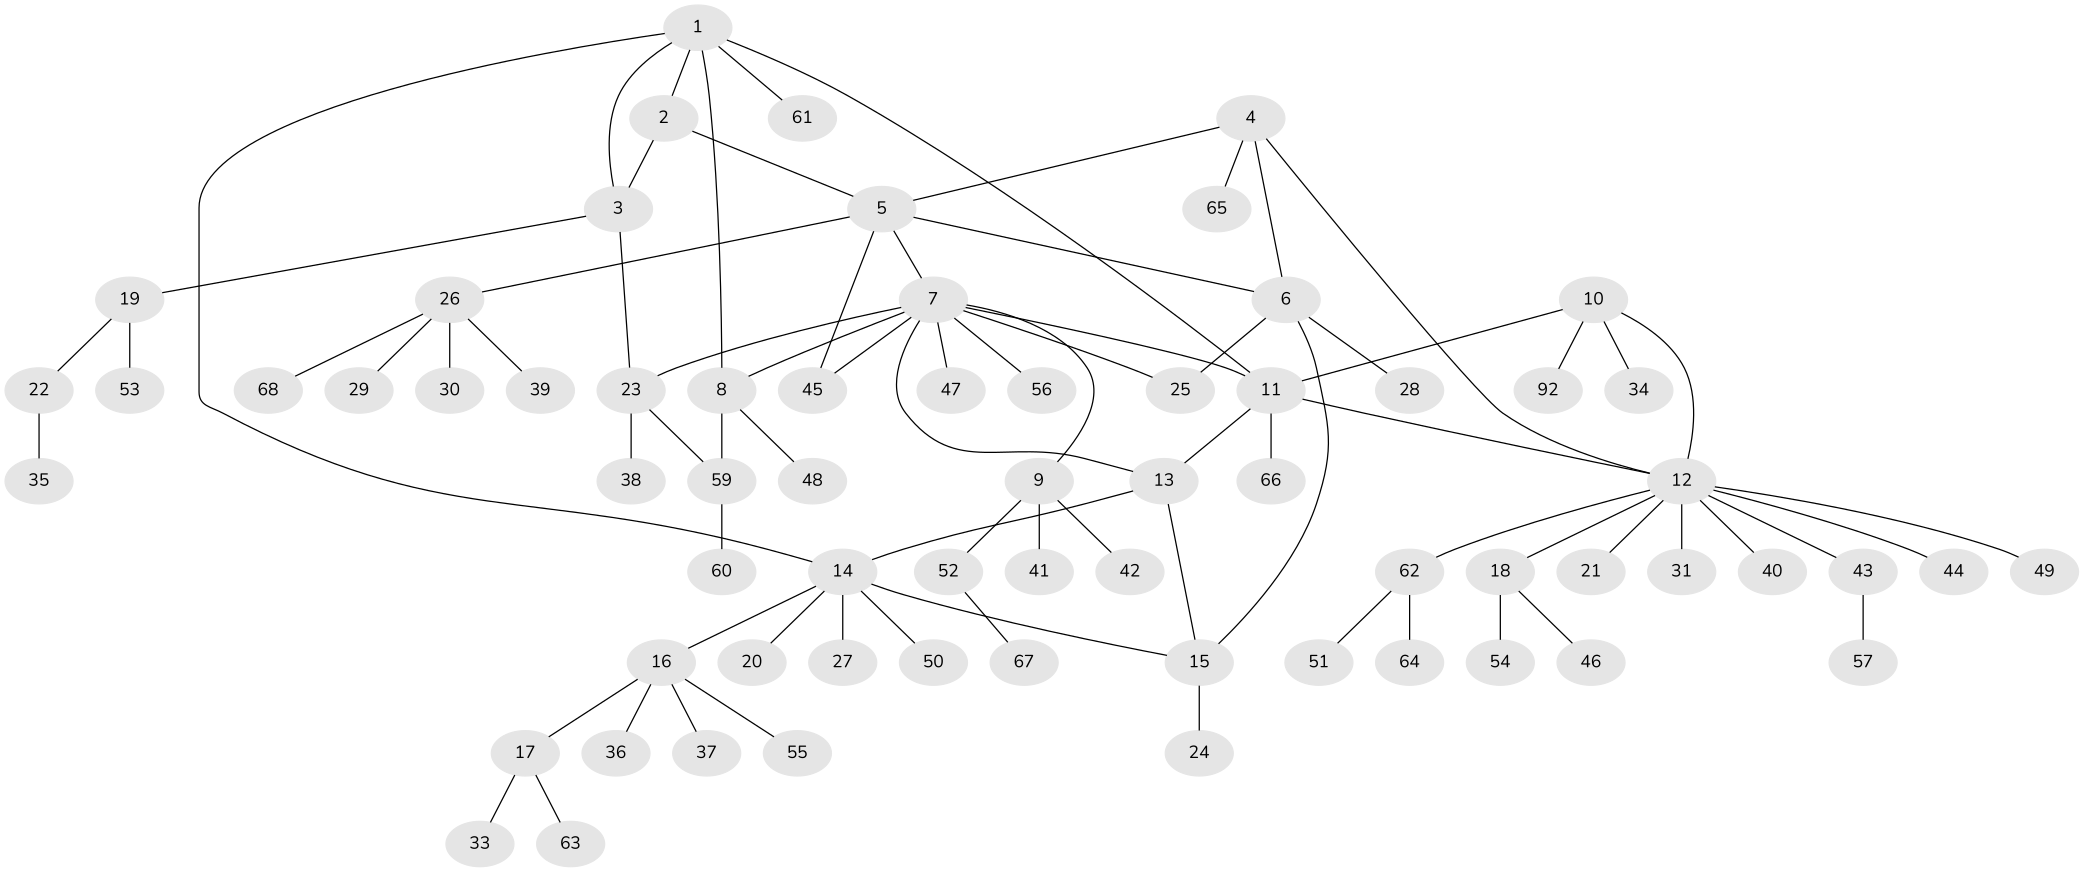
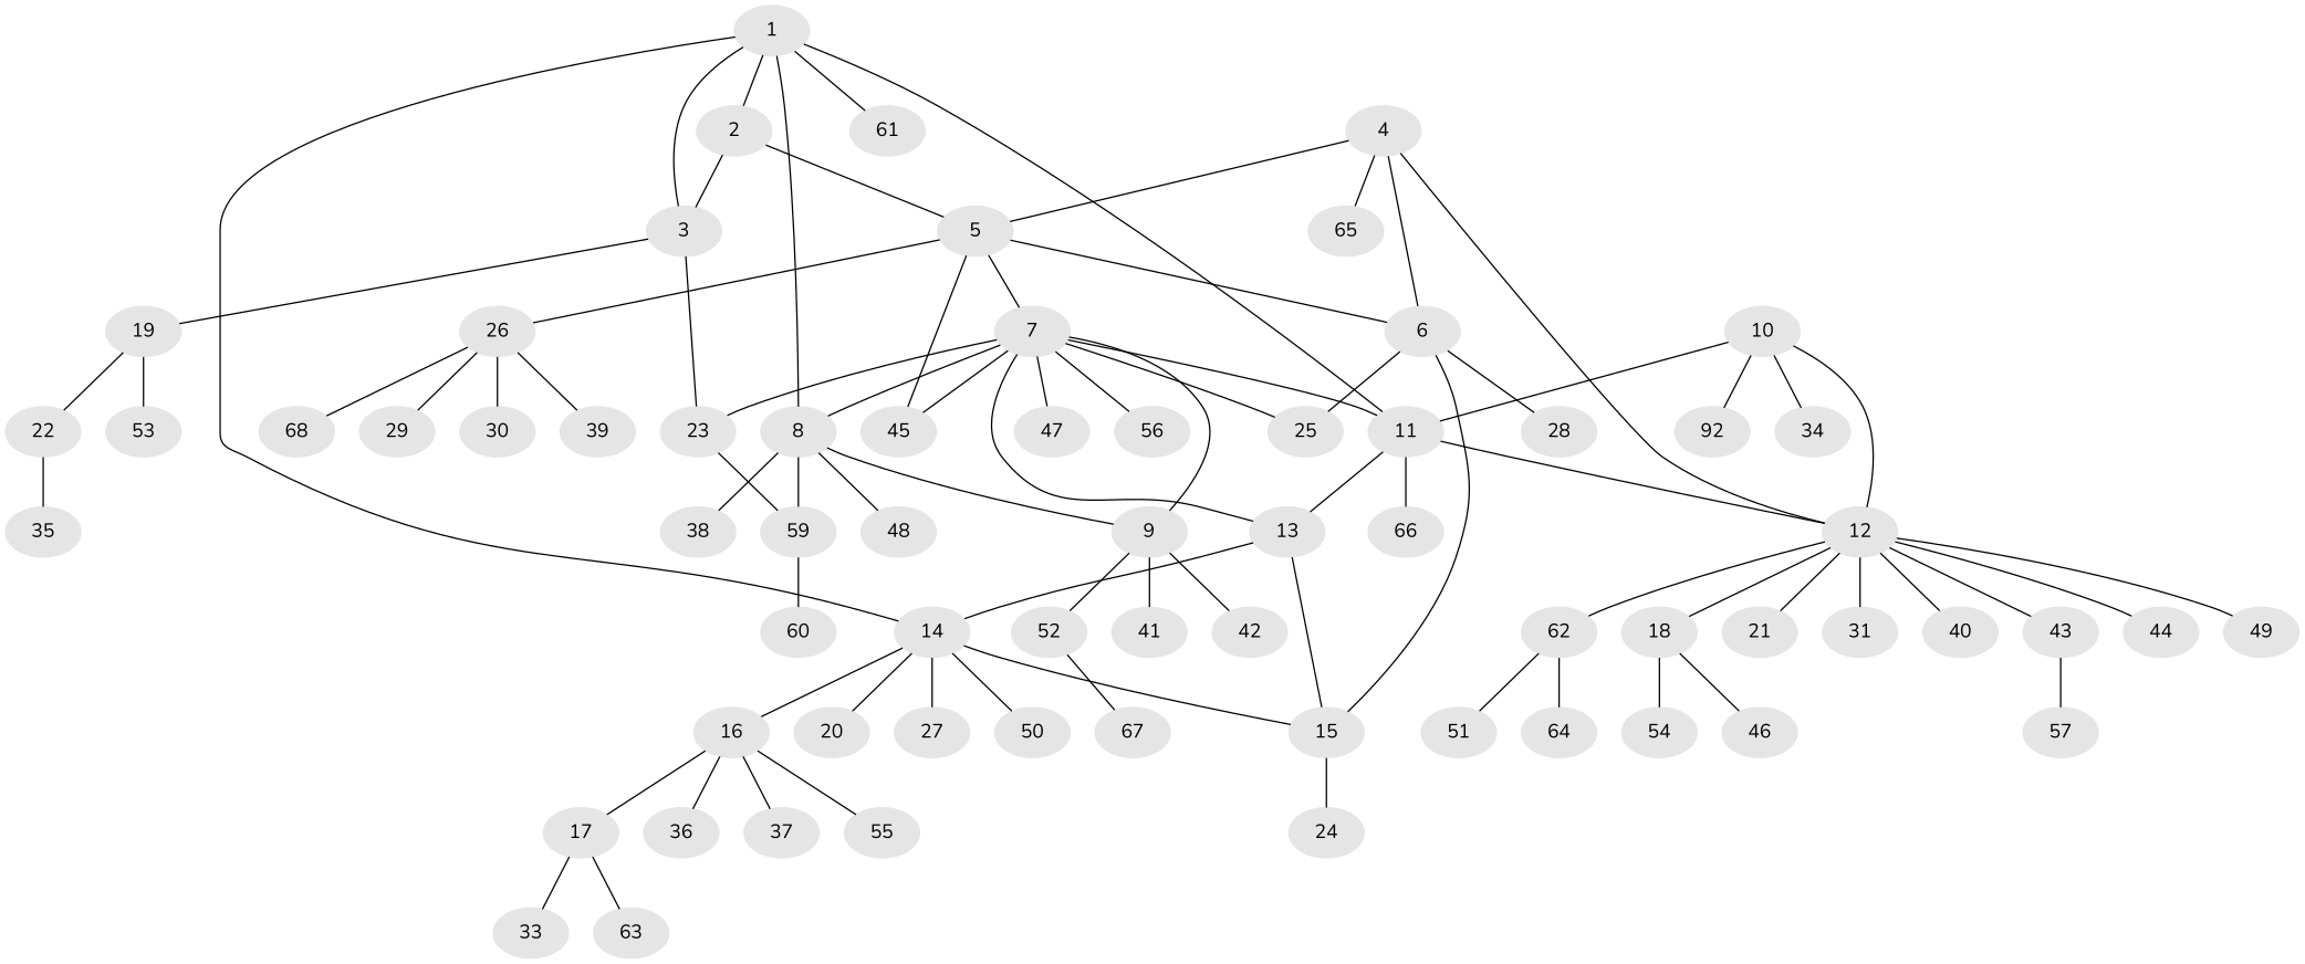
  graph {
    fontname=Nunito
    node [color=gray90 fontname=Nunito style=filled]
    edge [fontname=Nunito]
    1
    2
    3
    8
    11
    14
    61
    5
    19
    23
    9
    38
    48
    59
    12
    13
    66
    15
    16
    20
    27
    50
    6
    7
    26
    45
    22
    53
    4
    65
    25
    28
    18
    21
    31
    40
    43
    44
    49
    62
    47
    56
    29
    30
    39
    68
    24
    41
    42
    52
    60
    67
    10
    n54 [label=92]
    34
    46
    54
    57
    51
    64
    17
    36
    37
    55
    33
    63
    35
    1 -- 2
    1 -- 3
    1 -- 8
    1 -- 11
    1 -- 14
    1 -- 61
    2 -- 3
    2 -- 5
    3 -- 19
    3 -- 23
-   23 -- 38
+   8 -- 9
+   8 -- 38
    8 -- 48
    8 -- 59
    11 -- 12
    11 -- 13
    11 -- 66
    14 -- 15
    14 -- 16
    14 -- 20
    14 -- 27
    14 -- 50
    5 -- 6
    5 -- 7
    5 -- 26
    5 -- 45
    19 -- 22
    19 -- 53
    23 -- 59
    9 -- 41
    9 -- 42
    9 -- 52
    59 -- 60
    12 -- 18
    12 -- 21
    12 -- 31
    12 -- 40
    12 -- 43
    12 -- 44
    12 -- 49
    12 -- 62
    13 -- 14
    13 -- 15
    15 -- 24
    16 -- 17
    16 -- 36
    16 -- 37
    16 -- 55
    6 -- 15
    6 -- 25
    6 -- 28
    7 -- 8
    7 -- 11
    7 -- 23
    7 -- 9
    7 -- 13
    7 -- 45
    7 -- 25
    7 -- 47
    7 -- 56
    26 -- 29
    26 -- 30
    26 -- 39
    26 -- 68
    22 -- 35
    4 -- 5
    4 -- 12
    4 -- 6
    4 -- 65
    18 -- 46
    18 -- 54
    43 -- 57
    62 -- 51
    62 -- 64
    52 -- 67
    10 -- 11
    10 -- 12
    10 -- n54
    10 -- 34
    17 -- 33
    17 -- 63
  }
